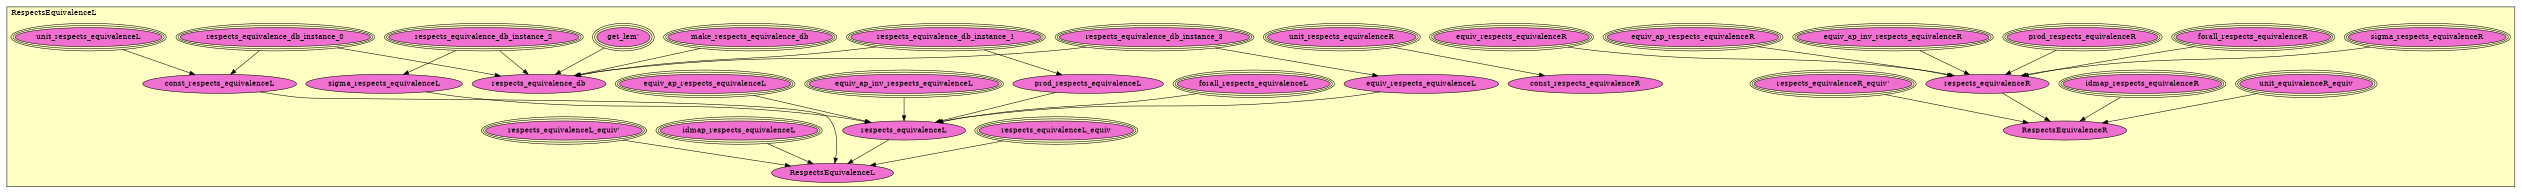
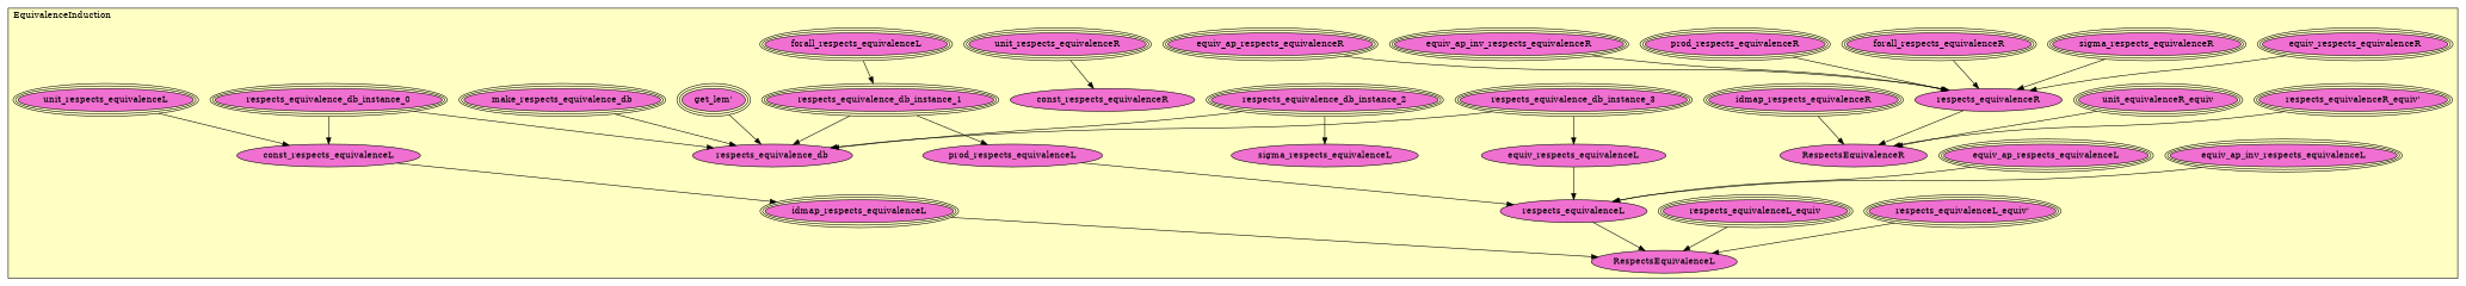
  digraph {
    node [fillcolor="#F070D1" peripheries=3 style=filled]
    n1 [label=equiv_ap_inv_respects_equivalenceR]
    n2 [label=equiv_ap_respects_equivalenceR]
    n3 [label=equiv_ap_inv_respects_equivalenceL]
    n4 [label=equiv_ap_respects_equivalenceL]
    n5 [label=respects_equivalence_db_instance_3]
    n6 [label=equiv_respects_equivalenceR]
    n7 [label=equiv_respects_equivalenceL peripheries=""]
    n8 [label="respects_equivalenceR_equiv'"]
    n9 [label="respects_equivalenceL_equiv'"]
    n10 [label=unit_equivalenceR_equiv]
    n11 [label=respects_equivalenceL_equiv]
    n12 [label=respects_equivalence_db_instance_2]
    n13 [label=sigma_respects_equivalenceR]
    n14 [label=sigma_respects_equivalenceL peripheries=""]
    n15 [label=forall_respects_equivalenceR]
    n16 [label=forall_respects_equivalenceL]
    n17 [label=respects_equivalence_db_instance_1]
    n18 [label=prod_respects_equivalenceR]
    n19 [label=prod_respects_equivalenceL peripheries=""]
    n20 [label=unit_respects_equivalenceR]
    n21 [label=unit_respects_equivalenceL]
    n22 [label=idmap_respects_equivalenceR]
    n23 [label=idmap_respects_equivalenceL]
    n24 [label=respects_equivalence_db_instance_0]
    n25 [label=const_respects_equivalenceR peripheries=""]
    n26 [label=const_respects_equivalenceL peripheries=""]
    n27 [label="get_lem'"]
    n28 [label=make_respects_equivalence_db]
    n29 [label=respects_equivalence_db peripheries=""]
    n30 [label=respects_equivalenceR peripheries=""]
    n31 [label=RespectsEquivalenceR peripheries=""]
    n32 [label=respects_equivalenceL peripheries=""]
    n33 [label=RespectsEquivalenceL peripheries=""]
    subgraph cluster_1 {
      fillcolor="#FFFFC3"
-     label=RespectsEquivalenceL
+     label=EquivalenceInduction
      labeljust=l
      style=filled
      n1
      n2
      n3
      n4
      n5
      n6
      n7
      n8
      n9
      n10
      n11
      n12
      n13
      n14
      n15
      n16
      n17
      n18
      n19
      n20
      n21
      n22
      n23
      n24
      n25
      n26
      n27
      n28
      n29
      n30
      n31
      n32
      n33
    }
    n1 -> n30
    n2 -> n30
    n3 -> n32
    n4 -> n32
    n5 -> n7
    n5 -> n29
    n6 -> n30
    n7 -> n32
    n8 -> n31
    n9 -> n33
    n10 -> n31
    n11 -> n33
    n12 -> n14
    n12 -> n29
    n13 -> n30
-   n14 -> n32
    n15 -> n30
-   n16 -> n32
+   n16 -> n17
    n17 -> n19
    n17 -> n29
    n18 -> n30
    n19 -> n32
    n20 -> n25
    n21 -> n26
    n22 -> n31
    n23 -> n33
    n24 -> n26
    n24 -> n29
-   n26 -> n33
+   n26 -> n23
    n27 -> n29
    n28 -> n29
    n30 -> n31
    n32 -> n33
  }
